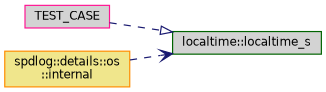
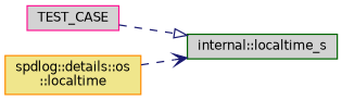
  digraph {
    rankdir=LR
    node [fillcolor=lightgrey fontname=Helvetica fontsize=10 shape=record style=filled]
    edge [color=midnightblue fontname=Helvetica fontsize=10 labelfontname=Helvetica labelfontsize=10 style=dashed]
    n1 [color=deeppink fontcolor=black height=0.2 label=TEST_CASE width=0.4]
-   n2 [color=darkgreen height=0.2 label="localtime::localtime_s" width=0.4]
-   n3 [color=darkorange fillcolor=khaki height=0.2 label="spdlog::details::os\l::internal" width=0.4]
+   n2 [color=darkgreen height=0.2 label="internal::localtime_s" width=0.4]
+   n3 [color=darkorange fillcolor=khaki height=0.2 label="spdlog::details::os\l::localtime" width=0.4]
    n1 -> n2 [arrowhead=onormal]
    n3 -> n2 [arrowhead=vee]
  }
